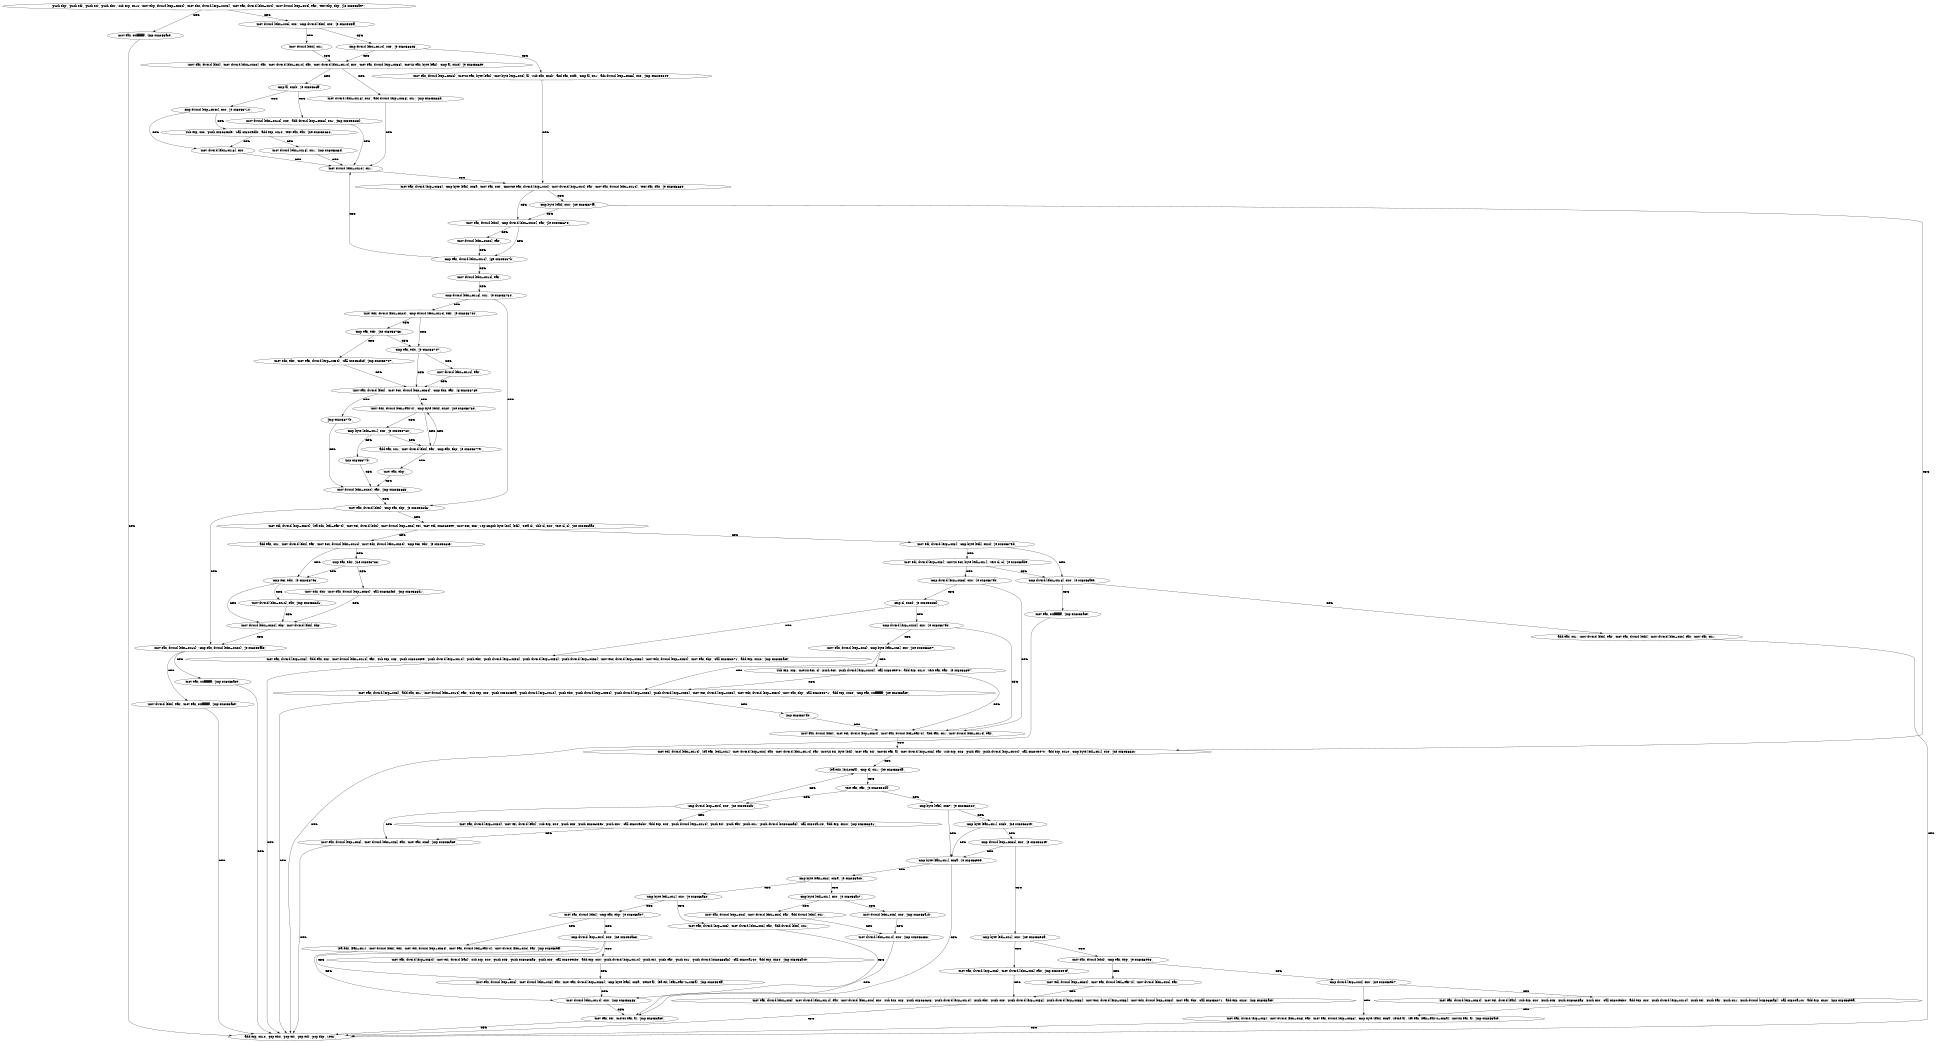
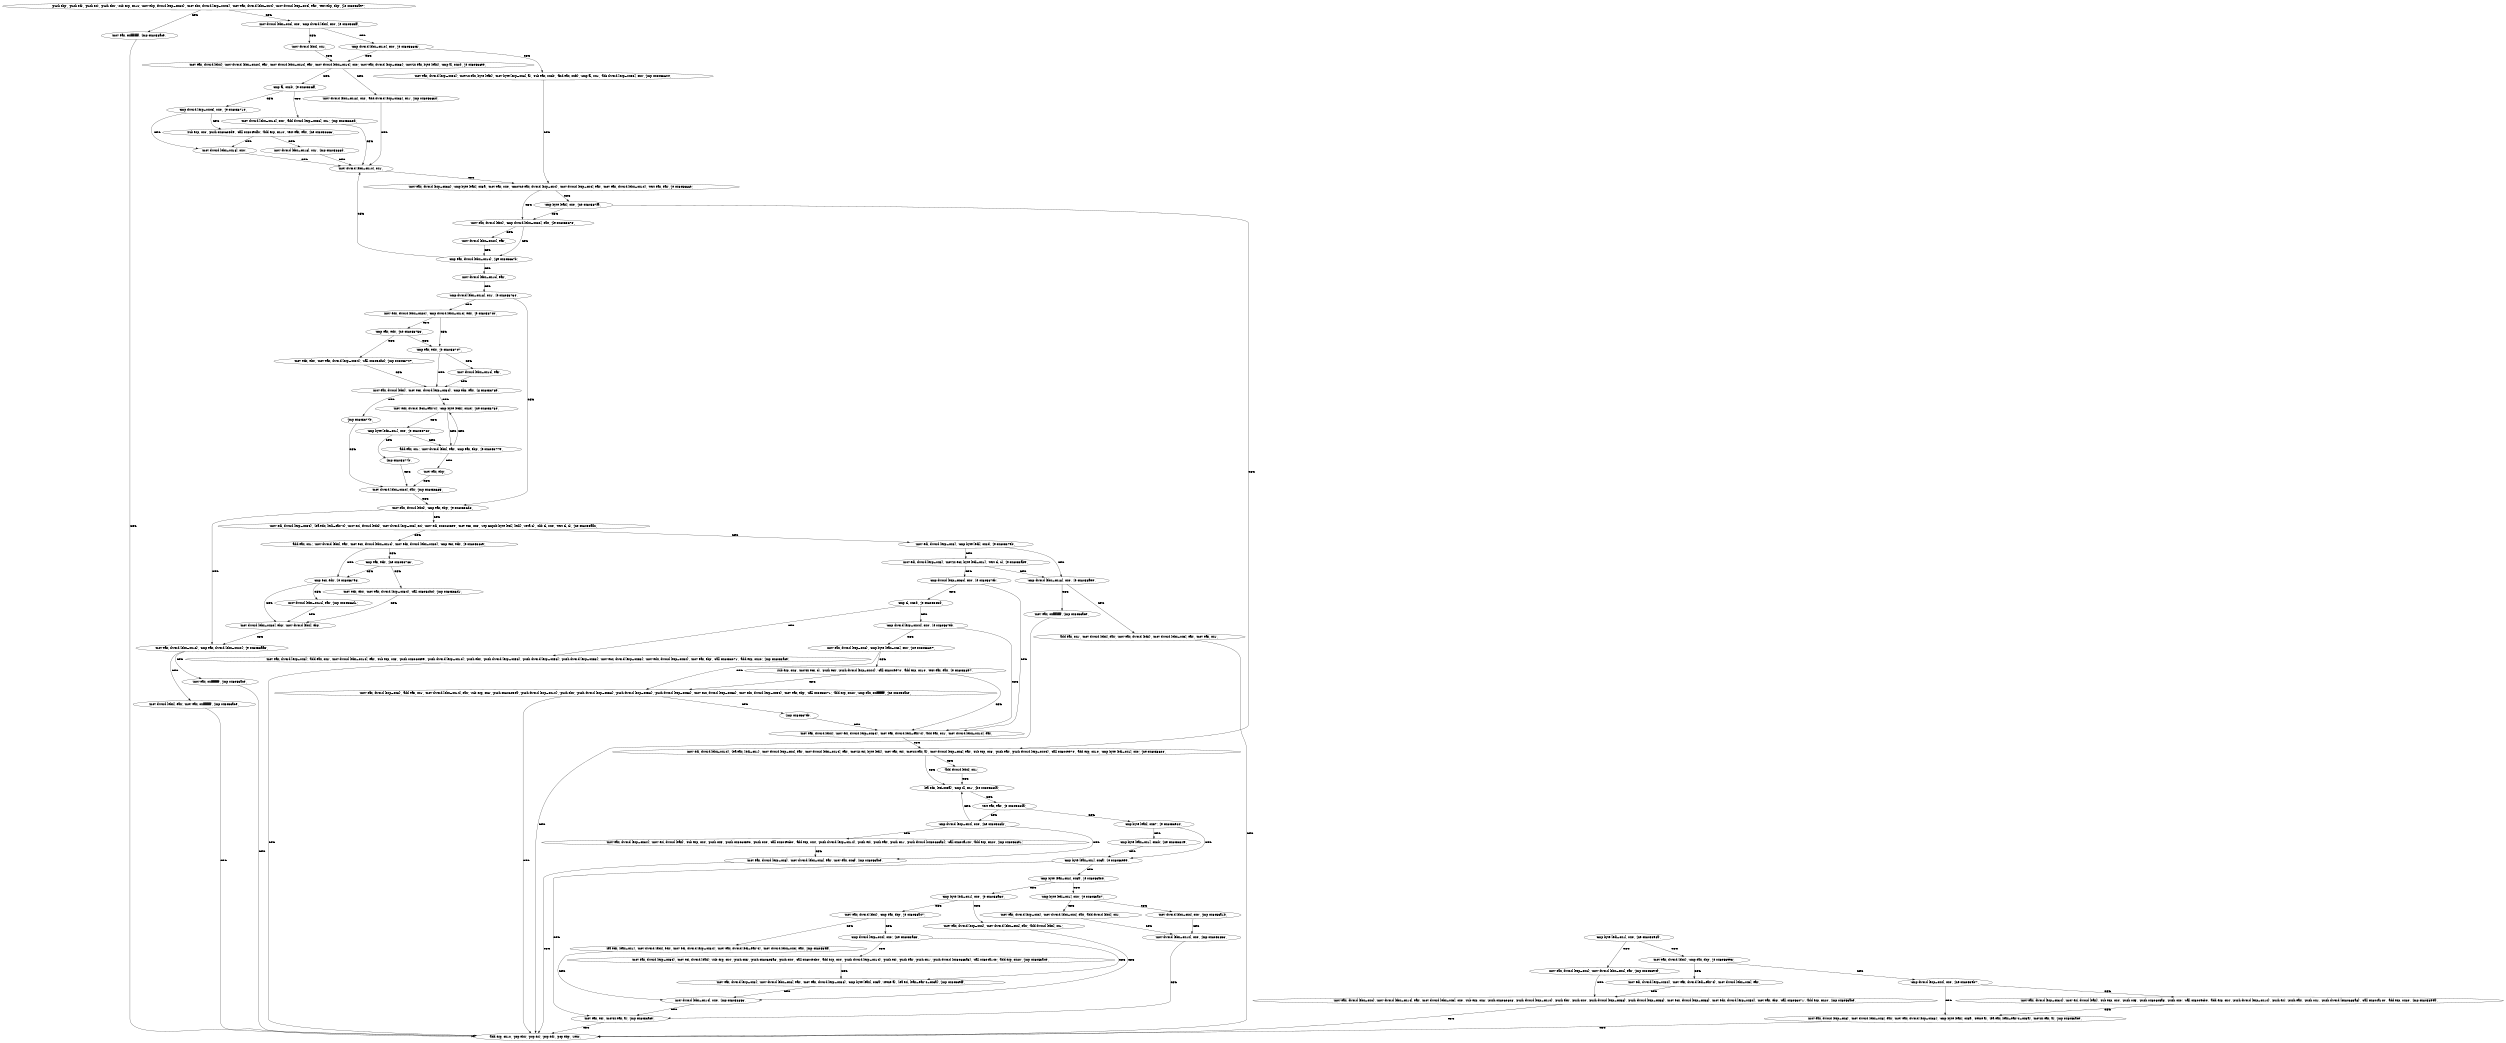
  digraph {
    n1 [label="'push ebp', 'push edi', 'push esi', 'push ebx', 'sub esp, 0x1c', 'mov ebp, dword [esp+0x30]', 'mov ebx, dword [esp+0x48]', 'mov eax, dword [ebx+0x4]', 'mov dword [esp+0x4], eax', 'test ebp, ebp', 'jle 0x8053a97', "]
    n2 [label="'mov eax, 0xffffffff', 'jmp 0x8053ace', "]
    n3 [label="'mov dword [ebx+0xc], 0x0', 'cmp dword [ebx], 0x0', 'je 0x80535ff', "]
    n4 [label="'add esp, 0x1c', 'pop ebx', 'pop esi', 'pop edi', 'pop ebp', 'retn', "]
    n5 [label="'mov dword [ebx], 0x1', "]
    n6 [label="'cmp dword [ebx+0x10], 0x0', 'je 0x8053605', "]
    n7 [label="'mov eax, dword [ebx]', 'mov dword [ebx+0x20], eax', 'mov dword [ebx+0x1c], eax', 'mov dword [ebx+0x14], 0x0', 'mov eax, dword [esp+0x38]', 'movzx eax, byte [eax]', 'cmp al, 0x2d', 'je 0x80536ee', "]
    n8 [label="'mov eax, dword [esp+0x38]', 'movzx eax, byte [eax]', 'mov byte [esp+0x8], al', 'sub eax, 0x2b', 'and eax, 0xfd', 'cmp al, 0x1', 'adc dword [esp+0x38], 0x0', 'jmp 0x8053644', "]
    n9 [label="'mov dword [ebx+0x18], 0x2', 'add dword [esp+0x38], 0x1', 'jmp 0x805363d', "]
    n10 [label="'cmp al, 0x2b', 'je 0x80536ff', "]
    n11 [label="'mov eax, dword [esp+0x38]', 'cmp byte [eax], 0x3a', 'mov eax, 0x0', 'cmovne eax, dword [esp+0x4]', 'mov dword [esp+0x4], eax', 'mov eax, dword [ebx+0x14]', 'test eax, eax', 'je 0x8053669', "]
    n12 [label="'mov dword [ebx+0x10], 0x1', "]
    n13 [label="'mov dword [ebx+0x18], 0x0', 'add dword [esp+0x38], 0x1', 'jmp 0x805363d', "]
    n14 [label="'cmp dword [esp+0x4c], 0x0', 'je 0x8053710', "]
    n15 [label="'mov eax, dword [ebx]', 'cmp dword [ebx+0x20], eax', 'jle 0x8053673', "]
    n16 [label="'cmp byte [eax], 0x0', 'jne 0x80537fa', "]
    n17 [label="'sub esp, 0xc', 'push 0x80605d9', 'call 0x8049df0', 'add esp, 0x10', 'test eax, eax', 'jne 0x8053636', "]
    n18 [label="'mov dword [ebx+0x18], 0x0', "]
    n19 [label="'mov dword [ebx+0x18], 0x1', 'jmp 0x805363d', "]
    n20 [label="'cmp eax, dword [ebx+0x1c]', 'jge 0x805367b', "]
    n21 [label="'mov dword [ebx+0x20], eax', "]
    n22 [label="'mov edi, dword [ebx+0x14]', 'lea eax, [edi+0x1]', 'mov dword [esp+0xc], eax', 'mov dword [ebx+0x14], eax', 'movzx esi, byte [edi]', 'mov eax, esi', 'movsx eax, al', 'mov dword [esp+0x8], eax', 'sub esp, 0x8', 'push eax', 'push dword [esp+0x44]', 'call 0x8049e70', 'add esp, 0x10', 'cmp byte [edi+0x1], 0x0', 'jne 0x805382c', "]
    n23 [label="'mov dword [ebx+0x1c], eax', "]
    n24 [label="'lea edx, [esi-0x3a]', 'cmp dl, 0x1', 'jbe 0x80538da', "]
+   n25 [label="'add dword [ebx], 0x1', "]
    n26 [label="'cmp dword [ebx+0x18], 0x1', 'je 0x8053734', "]
    n27 [label="'mov edx, dword [ebx+0x20]', 'cmp dword [ebx+0x1c], edx', 'je 0x8053740', "]
    n28 [label="'mov eax, dword [ebx]', 'cmp eax, ebp', 'je 0x80536d6', "]
    n29 [label="'test eax, eax', 'je 0x80538da', "]
    n30 [label="'cmp eax, edx', 'je 0x8053747', "]
    n31 [label="'cmp eax, edx', 'jne 0x8053753', "]
    n32 [label="'mov eax, dword [ebx+0x1c]', 'cmp eax, dword [ebx+0x20]', 'je 0x8053aa5', "]
    n33 [label="'mov edi, dword [esp+0x34]', 'lea edx, [edi+eax*4]', 'mov esi, dword [edx]', 'mov dword [esp+0x8], esi', 'mov edi, 0x80605e9', 'mov ecx, 0x3', 'rep cmpsb byte [esi], [edi]', 'seta cl', 'sbb cl, 0x0', 'test cl, cl', 'jne 0x8053aac', "]
    n34 [label="'cmp dword [esp+0x4], 0x0', 'jne 0x80538f2', "]
    n35 [label="'mov eax, dword [esp+0x34]', 'mov esi, dword [eax]', 'sub esp, 0x4', 'push 0x5', 'push 0x80605ec', 'push 0x0', 'call 0x8049cb0', 'add esp, 0x4', 'push dword [esp+0x14]', 'push esi', 'push eax', 'push 0x1', 'push dword [0x80683a8]', 'call 0x804a140', 'add esp, 0x20', 'jmp 0x80538e1', "]
    n36 [label="'mov eax, dword [esp+0x8]', 'mov dword [ebx+0x8], eax', 'mov eax, 0x3f', 'jmp 0x8053ace', "]
    n37 [label="'cmp byte [eax], 0x57', 'je 0x8053924', "]
    n38 [label="'mov eax, dword [ebx]', 'mov ecx, dword [esp+0x34]', 'cmp ebp, eax', 'jg 0x8053769', "]
    n39 [label="'mov dword [ebx+0x1c], eax', "]
    n40 [label="'mov edx, ebx', 'mov eax, dword [esp+0x34]', 'call 0x8052fcd', 'jmp 0x8053747', "]
    n41 [label="'mov eax, 0xffffffff', 'jmp 0x8053ace', "]
    n42 [label="'mov dword [ebx], eax', 'mov eax, 0xffffffff', 'jmp 0x8053ace', "]
    n43 [label="'mov edi, dword [esp+0x8]', 'cmp byte [edi], 0x2d', 'je 0x805379b', "]
    n44 [label="'add eax, 0x1', 'mov dword [ebx], eax', 'mov ecx, dword [ebx+0x1c]', 'mov edx, dword [ebx+0x20]', 'cmp ecx, edx', 'je 0x80536c9', "]
    n45 [label="'cmp byte [eax+0x1], 0x3b', 'jne 0x8053849', "]
    n46 [label="'cmp byte [eax+0x1], 0x3a', 'je 0x80539e9', "]
    n47 [label="'mov edx, dword [ecx+eax*4]', 'cmp byte [edx], 0x2d', 'jne 0x8053760', "]
    n48 [label="'jmp 0x805377b', "]
    n49 [label="'mov edi, dword [esp+0x8]', 'movzx ecx, byte [edi+0x1]', 'test cl, cl', 'je 0x8053ab9', "]
    n50 [label="'cmp dword [ebx+0x18], 0x0', 'je 0x8053a9e', "]
    n51 [label="'cmp ecx, edx', 'je 0x8053793', "]
    n52 [label="'cmp eax, edx', 'jne 0x8053783', "]
-   n53 [label="'cmp dword [esp+0x3c], 0x0', 'je 0x8053849', "]
    n54 [label="'cmp byte [eax+0x2], 0x3a', 'je 0x8053a0b', "]
    n55 [label="'mov eax, esi', 'movsx eax, al', 'jmp 0x8053ace', "]
    n56 [label="'add eax, 0x1', 'mov dword [ebx], eax', 'cmp eax, ebp', 'je 0x8053779', "]
    n57 [label="'cmp byte [edx+0x1], 0x0', 'je 0x8053760', "]
    n58 [label="'mov dword [ebx+0x20], eax', 'jmp 0x8053685', "]
    n59 [label="'cmp dword [esp+0x3c], 0x0', 'je 0x80537eb', "]
    n60 [label="'mov eax, 0xffffffff', 'jmp 0x8053ace', "]
    n61 [label="'add eax, 0x1', 'mov dword [ebx], eax', 'mov eax, dword [edx]', 'mov dword [ebx+0xc], eax', 'mov eax, 0x1', "]
    n62 [label="'mov dword [ebx+0x1c], eax', 'jmp 0x80536d1', "]
    n63 [label="'mov dword [ebx+0x20], ebp', 'mov dword [ebx], ebp', "]
    n64 [label="'mov edx, ebx', 'mov eax, dword [esp+0x34]', 'call 0x8052fcd', 'jmp 0x80536d1', "]
    n65 [label="'cmp byte [edi+0x1], 0x0', 'jne 0x805398a', "]
    n66 [label="'cmp byte [edi+0x1], 0x0', 'je 0x8053a27', "]
    n67 [label="'cmp byte [edi+0x1], 0x0', 'je 0x8053a30', "]
    n68 [label="'mov eax, ebp', "]
    n69 [label="'jmp 0x805377b', "]
    n70 [label="'mov eax, dword [ebx]', 'mov edi, dword [esp+0x34]', 'mov eax, dword [edi+eax*4]', 'add eax, 0x1', 'mov dword [ebx+0x14], eax', "]
    n71 [label="'cmp cl, 0x2d', 'je 0x805385d', "]
    n72 [label="'mov eax, dword [esp+0xc]', 'mov dword [ebx+0xc], eax', 'jmp 0x805394f', "]
    n73 [label="'mov eax, dword [ebx]', 'cmp eax, ebp', 'je 0x8053993', "]
    n74 [label="'mov dword [ebx+0xc], 0x0', 'jmp 0x8053a1b', "]
    n75 [label="'mov eax, dword [esp+0xc]', 'mov dword [ebx+0xc], eax', 'add dword [ebx], 0x1', "]
    n76 [label="'mov eax, dword [ebx]', 'cmp eax, ebp', 'je 0x8053a47', "]
    n77 [label="'mov eax, dword [esp+0xc]', 'mov dword [ebx+0xc], eax', 'add dword [ebx], 0x1', "]
    n78 [label="'mov eax, dword [esp+0x8]', 'add eax, 0x2', 'mov dword [ebx+0x14], eax', 'sub esp, 0x8', 'push 0x80605e9', 'push dword [esp+0x10]', 'push ebx', 'push dword [esp+0x58]', 'push dword [esp+0x58]', 'push dword [esp+0x58]', 'mov ecx, dword [esp+0x58]', 'mov edx, dword [esp+0x54]', 'mov eax, ebp', 'call 0x8053071', 'add esp, 0x20', 'jmp 0x8053ace', "]
    n79 [label="'cmp dword [esp+0x44], 0x0', 'je 0x80537eb', "]
    n80 [label="'mov eax, dword [ebx+0xc]', 'mov dword [ebx+0x14], eax', 'mov dword [ebx+0xc], 0x0', 'sub esp, 0x8', 'push 0x8060608', 'push dword [esp+0x10]', 'push ebx', 'push 0x0', 'push dword [esp+0x58]', 'push dword [esp+0x58]', 'mov ecx, dword [esp+0x58]', 'mov edx, dword [esp+0x54]', 'mov eax, ebp', 'call 0x8053071', 'add esp, 0x20', 'jmp 0x8053ace', "]
    n81 [label="'cmp dword [esp+0x4], 0x0', 'jne 0x80539b7', "]
    n82 [label="'mov edi, dword [esp+0x34]', 'mov eax, dword [edi+eax*4]', 'mov dword [ebx+0xc], eax', "]
    n83 [label="'mov dword [ebx+0x14], 0x0', 'jmp 0x8053853', "]
    n84 [label="'cmp dword [esp+0x4], 0x0', 'jne 0x8053a65', "]
    n85 [label="'lea edx, [eax+0x1]', 'mov dword [ebx], edx', 'mov edi, dword [esp+0x34]', 'mov eax, dword [edi+eax*4]', 'mov dword [ebx+0xc], eax', 'jmp 0x80539ff', "]
    n86 [label="'mov dword [ebx+0x14], 0x0', 'jmp 0x8053853', "]
    n87 [label="'mov eax, dword [esp+0x8]', 'cmp byte [eax+0x2], 0x0', 'jne 0x8053897', "]
    n88 [label="'mov eax, dword [esp+0x34]', 'mov esi, dword [eax]', 'sub esp, 0x4', 'push 0x5', 'push 0x80605a8', 'push 0x0', 'call 0x8049cb0', 'add esp, 0x4', 'push dword [esp+0x14]', 'push esi', 'push eax', 'push 0x1', 'push dword [0x80683a8]', 'call 0x804a140', 'add esp, 0x20', 'jmp 0x805399a', "]
    n89 [label="'mov eax, dword [esp+0x8]', 'mov dword [ebx+0x8], eax', 'mov eax, dword [esp+0x38]', 'cmp byte [eax], 0x3a', 'setne al', 'lea eax, [eax+eax*4+0x3a]', 'movsx eax, al', 'jmp 0x8053ace', "]
    n90 [label="'mov eax, dword [esp+0x34]', 'mov esi, dword [eax]', 'sub esp, 0x4', 'push 0x5', 'push 0x80605a8', 'push 0x0', 'call 0x8049cb0', 'add esp, 0x4', 'push dword [esp+0x14]', 'push esi', 'push eax', 'push 0x1', 'push dword [0x80683a8]', 'call 0x804a140', 'add esp, 0x20', 'jmp 0x8053a4e', "]
    n91 [label="'mov eax, dword [esp+0x8]', 'mov dword [ebx+0x8], eax', 'mov eax, dword [esp+0x38]', 'cmp byte [eax], 0x3a', 'setne al', 'lea esi, [eax+eax*4+0x3a]', 'jmp 0x80539ff', "]
    n92 [label="'mov eax, dword [esp+0x8]', 'add eax, 0x1', 'mov dword [ebx+0x14], eax', 'sub esp, 0x8', 'push 0x80605ea', 'push dword [esp+0x10]', 'push ebx', 'push dword [esp+0x58]', 'push dword [esp+0x58]', 'push dword [esp+0x58]', 'mov ecx, dword [esp+0x58]', 'mov edx, dword [esp+0x54]', 'mov eax, ebp', 'call 0x8053071', 'add esp, 0x20', 'cmp eax, 0xffffffff', 'jne 0x8053ace', "]
    n93 [label="'sub esp, 0x8', 'movsx ecx, cl', 'push ecx', 'push dword [esp+0x44]', 'call 0x8049e70', 'add esp, 0x10', 'test eax, eax', 'je 0x8053897', "]
    n94 [label="'jmp 0x80537eb', "]
    n1 -> n2 [label=CFG]
    n1 -> n3 [label=CFG]
    n2 -> n4 [label=CFG]
    n3 -> n5 [label=CFG]
    n3 -> n6 [label=CFG]
    n5 -> n7 [label=CFG]
    n6 -> n7 [label=CFG]
    n6 -> n8 [label=CFG]
    n7 -> n9 [label=CFG]
    n7 -> n10 [label=CFG]
    n8 -> n11 [label=CFG]
    n9 -> n12 [label=CFG]
    n10 -> n13 [label=CFG]
    n10 -> n14 [label=CFG]
    n11 -> n15 [label=CFG]
    n11 -> n16 [label=CFG]
    n12 -> n11 [label=CFG]
    n13 -> n12 [label=CFG]
    n14 -> n17 [label=CFG]
    n14 -> n18 [label=CFG]
    n15 -> n20 [label=CFG]
    n15 -> n21 [label=CFG]
    n16 -> n15 [label=CFG]
    n16 -> n22 [label=CFG]
    n17 -> n18 [label=CFG]
    n17 -> n19 [label=CFG]
    n18 -> n12 [label=CFG]
    n19 -> n12 [label=CFG]
    n20 -> n12 [label=CFG]
    n20 -> n23 [label=CFG]
    n21 -> n20 [label=CFG]
    n22 -> n24 [label=CFG]
+   n22 -> n25 [label=CFG]
    n23 -> n26 [label=CFG]
    n24 -> n29 [label=CFG]
+   n25 -> n24 [label=CFG]
    n26 -> n27 [label=CFG]
    n26 -> n28 [label=CFG]
    n27 -> n30 [label=CFG]
    n27 -> n31 [label=CFG]
    n28 -> n32 [label=CFG]
    n28 -> n33 [label=CFG]
    n29 -> n34 [label=CFG]
    n29 -> n37 [label=CFG]
    n30 -> n38 [label=CFG]
    n30 -> n39 [label=CFG]
    n31 -> n30 [label=CFG]
    n31 -> n40 [label=CFG]
    n32 -> n41 [label=CFG]
    n32 -> n42 [label=CFG]
    n33 -> n43 [label=CFG]
    n33 -> n44 [label=CFG]
    n34 -> n24 [label=CFG]
    n34 -> n35 [label=CFG]
    n34 -> n36 [label=CFG]
    n35 -> n36 [label=CFG]
    n36 -> n4 [label=CFG]
    n37 -> n45 [label=CFG]
    n37 -> n46 [label=CFG]
    n38 -> n47 [label=CFG]
    n38 -> n48 [label=CFG]
    n39 -> n38 [label=CFG]
    n40 -> n38 [label=CFG]
    n41 -> n4 [label=CFG]
    n42 -> n4 [label=CFG]
    n43 -> n49 [label=CFG]
    n43 -> n50 [label=CFG]
    n44 -> n51 [label=CFG]
    n44 -> n52 [label=CFG]
    n45 -> n46 [label=CFG]
-   n45 -> n53 [label=CFG]
    n46 -> n54 [label=CFG]
    n46 -> n55 [label=CFG]
    n47 -> n56 [label=CFG]
    n47 -> n57 [label=CFG]
    n48 -> n58 [label=CFG]
    n49 -> n50 [label=CFG]
    n49 -> n59 [label=CFG]
    n50 -> n60 [label=CFG]
    n50 -> n61 [label=CFG]
    n51 -> n62 [label=CFG]
    n51 -> n63 [label=CFG]
    n52 -> n51 [label=CFG]
    n52 -> n64 [label=CFG]
-   n53 -> n46 [label=CFG]
-   n53 -> n65 [label=CFG]
    n54 -> n66 [label=CFG]
    n54 -> n67 [label=CFG]
    n55 -> n4 [label=CFG]
    n56 -> n47 [label=CFG]
    n56 -> n68 [label=CFG]
    n57 -> n56 [label=CFG]
    n57 -> n69 [label=CFG]
    n58 -> n28 [label=CFG]
    n59 -> n70 [label=CFG]
    n59 -> n71 [label=CFG]
    n60 -> n4 [label=CFG]
    n61 -> n4 [label=CFG]
    n62 -> n63 [label=CFG]
    n63 -> n32 [label=CFG]
    n64 -> n63 [label=CFG]
    n65 -> n72 [label=CFG]
    n65 -> n73 [label=CFG]
    n66 -> n74 [label=CFG]
    n66 -> n75 [label=CFG]
    n67 -> n76 [label=CFG]
    n67 -> n77 [label=CFG]
    n68 -> n58 [label=CFG]
    n69 -> n58 [label=CFG]
    n70 -> n22 [label=CFG]
    n71 -> n78 [label=CFG]
    n71 -> n79 [label=CFG]
    n72 -> n80 [label=CFG]
    n73 -> n81 [label=CFG]
    n73 -> n82 [label=CFG]
    n74 -> n83 [label=CFG]
    n75 -> n83 [label=CFG]
    n76 -> n84 [label=CFG]
    n76 -> n85 [label=CFG]
    n77 -> n86 [label=CFG]
    n78 -> n4 [label=CFG]
    n79 -> n70 [label=CFG]
    n79 -> n87 [label=CFG]
    n80 -> n4 [label=CFG]
    n81 -> n88 [label=CFG]
    n81 -> n89 [label=CFG]
    n82 -> n80 [label=CFG]
    n83 -> n55 [label=CFG]
    n84 -> n90 [label=CFG]
    n84 -> n91 [label=CFG]
    n85 -> n86 [label=CFG]
    n86 -> n55 [label=CFG]
    n87 -> n92 [label=CFG]
    n87 -> n93 [label=CFG]
    n88 -> n89 [label=CFG]
    n89 -> n4 [label=CFG]
    n90 -> n91 [label=CFG]
    n91 -> n86 [label=CFG]
    n92 -> n4 [label=CFG]
    n92 -> n94 [label=CFG]
    n93 -> n70 [label=CFG]
    n93 -> n92 [label=CFG]
    n94 -> n70 [label=CFG]
  }
